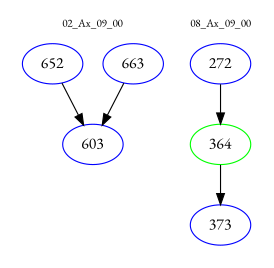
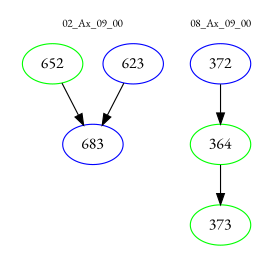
  digraph {
    fontname="EB Garamond"
    node [color=blue fontname="EB Garamond"]
    edge [color=black fontname="EB Garamond"]
-   n1 [label=663]
-   n2 [label=603]
-   n3 [label=652]
-   n4 [label=272]
+   n1 [label=623]
+   n2 [label=683]
+   n3 [color=green label=652]
+   n4 [label=372]
    n5 [color=green label=364]
-   n6 [label=373]
+   n6 [color=green label=373]
    subgraph cluster_1 {
      color=white
      fontsize=10
      label="02_Ax_09_00"
      n1
      n2
      n3
    }
    subgraph cluster_2 {
      color=white
      fontsize=10
      label="08_Ax_09_00"
      n4
      n5
      n6
    }
    n1 -> n2
    n3 -> n2
    n4 -> n5
    n5 -> n6
  }
